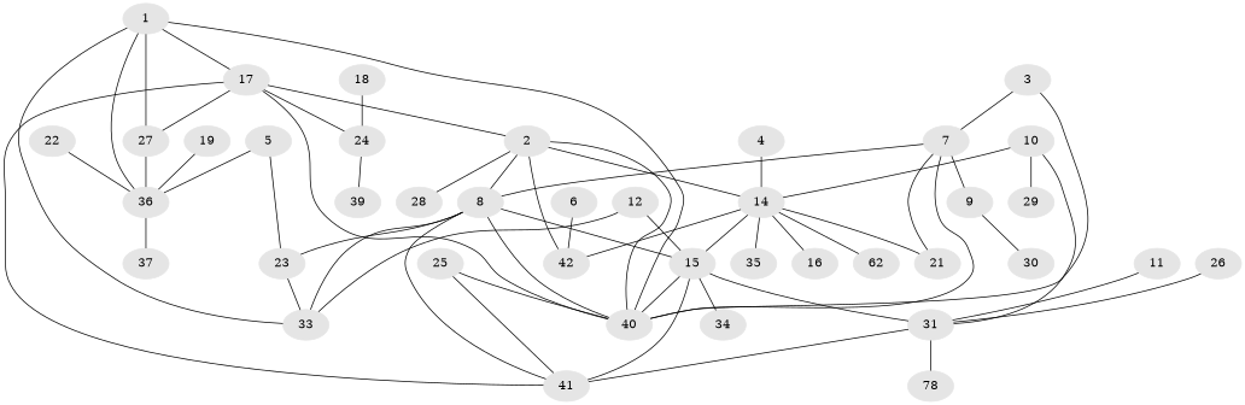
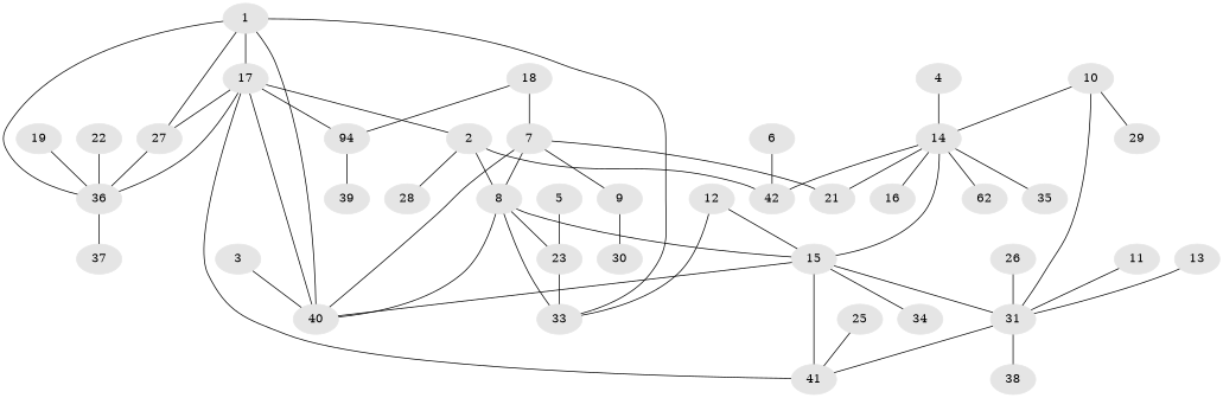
  graph {
    node [color=gray90 style=filled]
    edge [weight=1.0]
    1
    17
    27
    33
    36
    40
    2
    8
    14
    28
    42
    41
-   24
+   24 [label=94]
    37
    23
    15
    21
    16
    n19 [label=62]
    35
    3
    7
    9
    4
    5
    6
    30
    31
    34
    10
    29
-   38 [label=78]
+   38
    11
    12
+   13
    39
    18
    19
    22
    25
    26
    1 -- 17
    1 -- 27
    1 -- 33
    1 -- 36
    1 -- 40
    17 -- 27
-   5 -- 36
+   17 -- 36
    17 -- 40
    17 -- 2
    17 -- 41
    17 -- 24
    27 -- 36
    36 -- 37
-   2 -- 40
    2 -- 8
-   2 -- 14 [weight=2.0]
    2 -- 28
    2 -- 42 [weight=2.0]
    8 -- 33 [weight=2.0]
    8 -- 40
-   8 -- 41
    8 -- 23
    8 -- 15
    14 -- 42
    14 -- 15
    14 -- 21
    14 -- 16
    14 -- n19
    14 -- 35
    24 -- 39
    23 -- 33 [weight=2.0]
    15 -- 40
    15 -- 41 [weight=2.0]
    15 -- 31 [weight=2.0]
    15 -- 34
    3 -- 40 [weight=2.0]
-   3 -- 7 [weight=2.0]
+   18 -- 7 [weight=2.0]
    7 -- 40
    7 -- 8
    7 -- 21
    7 -- 9
    9 -- 30
    4 -- 14
    5 -- 23
    6 -- 42
    31 -- 41
    31 -- 38
    10 -- 14
    10 -- 31
    10 -- 29
    11 -- 31
    12 -- 33
    12 -- 15
+   13 -- 31
    18 -- 24
    19 -- 36
    22 -- 36
-   25 -- 40
    25 -- 41
    26 -- 31
  }
